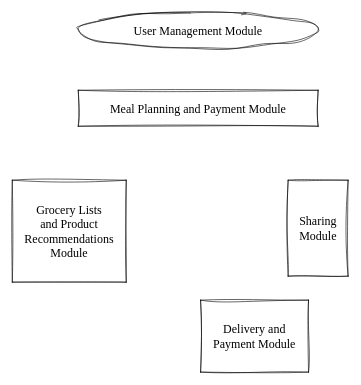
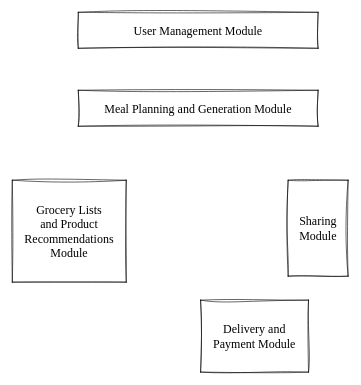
  <mxCell id="0" />
  <mxCell id="1" parent="0" />
- <mxCell id="2" value="User Management Module" style="ellipse;whiteSpace=wrap;html=1;sketch=1;hachureGap=4;jiggle=2;curveFitting=1;fontFamily=Architects Daughter;fontSource=https%3A%2F%2Ffonts.googleapis.com%2Fcss%3Ffamily%3DArchitects%2BDaughter;fontSize=20;" vertex="1" parent="1"><mxGeometry x="130" y="20" width="400" height="60" as="geometry" /></mxCell>
- <mxCell id="3" value="Meal Planning and Payment Module" style="rounded=0;whiteSpace=wrap;html=1;sketch=1;hachureGap=4;jiggle=2;curveFitting=1;fontFamily=Architects Daughter;fontSource=https%3A%2F%2Ffonts.googleapis.com%2Fcss%3Ffamily%3DArchitects%2BDaughter;fontSize=20;" vertex="1" parent="1"><mxGeometry x="130" y="150" width="400" height="60" as="geometry" /></mxCell>
+ <mxCell id="2" value="User Management Module" style="rounded=0;whiteSpace=wrap;html=1;sketch=1;hachureGap=4;jiggle=2;curveFitting=1;fontFamily=Architects Daughter;fontSource=https%3A%2F%2Ffonts.googleapis.com%2Fcss%3Ffamily%3DArchitects%2BDaughter;fontSize=20;" vertex="1" parent="1"><mxGeometry x="130" y="20" width="400" height="60" as="geometry" /></mxCell>
+ <mxCell id="3" value="Meal Planning and Generation Module" style="rounded=0;whiteSpace=wrap;html=1;sketch=1;hachureGap=4;jiggle=2;curveFitting=1;fontFamily=Architects Daughter;fontSource=https%3A%2F%2Ffonts.googleapis.com%2Fcss%3Ffamily%3DArchitects%2BDaughter;fontSize=20;" vertex="1" parent="1"><mxGeometry x="130" y="150" width="400" height="60" as="geometry" /></mxCell>
  <mxCell id="4" value="Grocery Lists &lt;br&gt;and Product&lt;br&gt;Recommendations Module" style="rounded=0;whiteSpace=wrap;html=1;sketch=1;hachureGap=4;jiggle=2;curveFitting=1;fontFamily=Architects Daughter;fontSource=https%3A%2F%2Ffonts.googleapis.com%2Fcss%3Ffamily%3DArchitects%2BDaughter;fontSize=20;" vertex="1" parent="1"><mxGeometry x="20" y="300" width="190" height="170" as="geometry" /></mxCell>
  <mxCell id="5" value="Sharing Module" style="rounded=0;whiteSpace=wrap;html=1;sketch=1;hachureGap=4;jiggle=2;curveFitting=1;fontFamily=Architects Daughter;fontSource=https%3A%2F%2Ffonts.googleapis.com%2Fcss%3Ffamily%3DArchitects%2BDaughter;fontSize=20;" vertex="1" parent="1"><mxGeometry x="480" y="300" width="100" height="160" as="geometry" /></mxCell>
  <mxCell id="6" value=" Delivery and Payment Module" style="rounded=0;whiteSpace=wrap;html=1;sketch=1;hachureGap=4;jiggle=2;curveFitting=1;fontFamily=Architects Daughter;fontSource=https%3A%2F%2Ffonts.googleapis.com%2Fcss%3Ffamily%3DArchitects%2BDaughter;fontSize=20;" vertex="1" parent="1"><mxGeometry x="334" y="500" width="180" height="120" as="geometry" /></mxCell>
